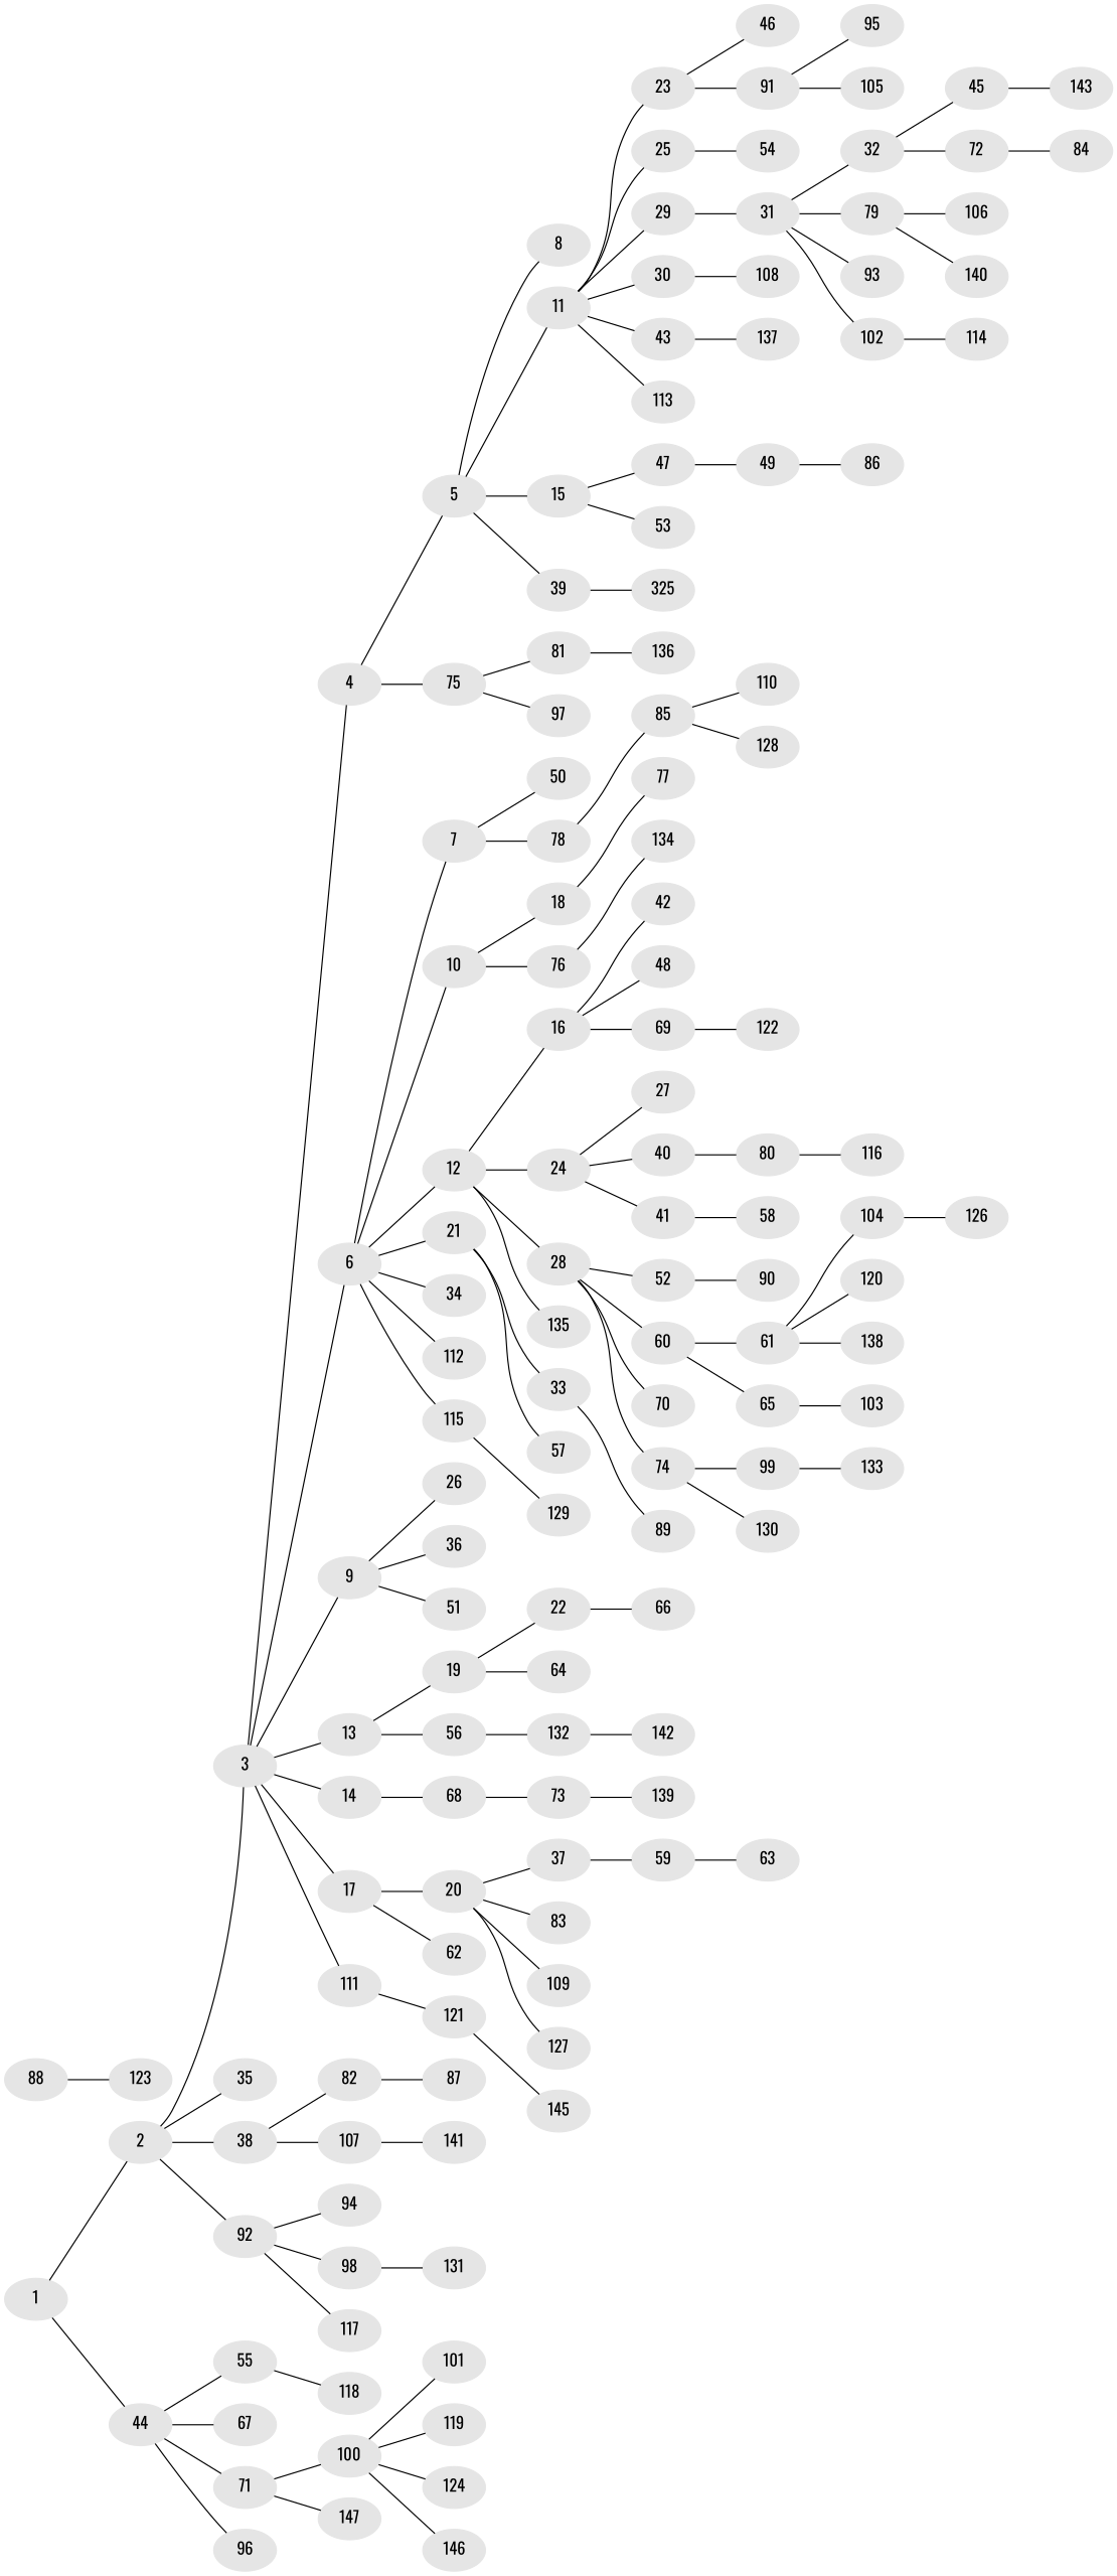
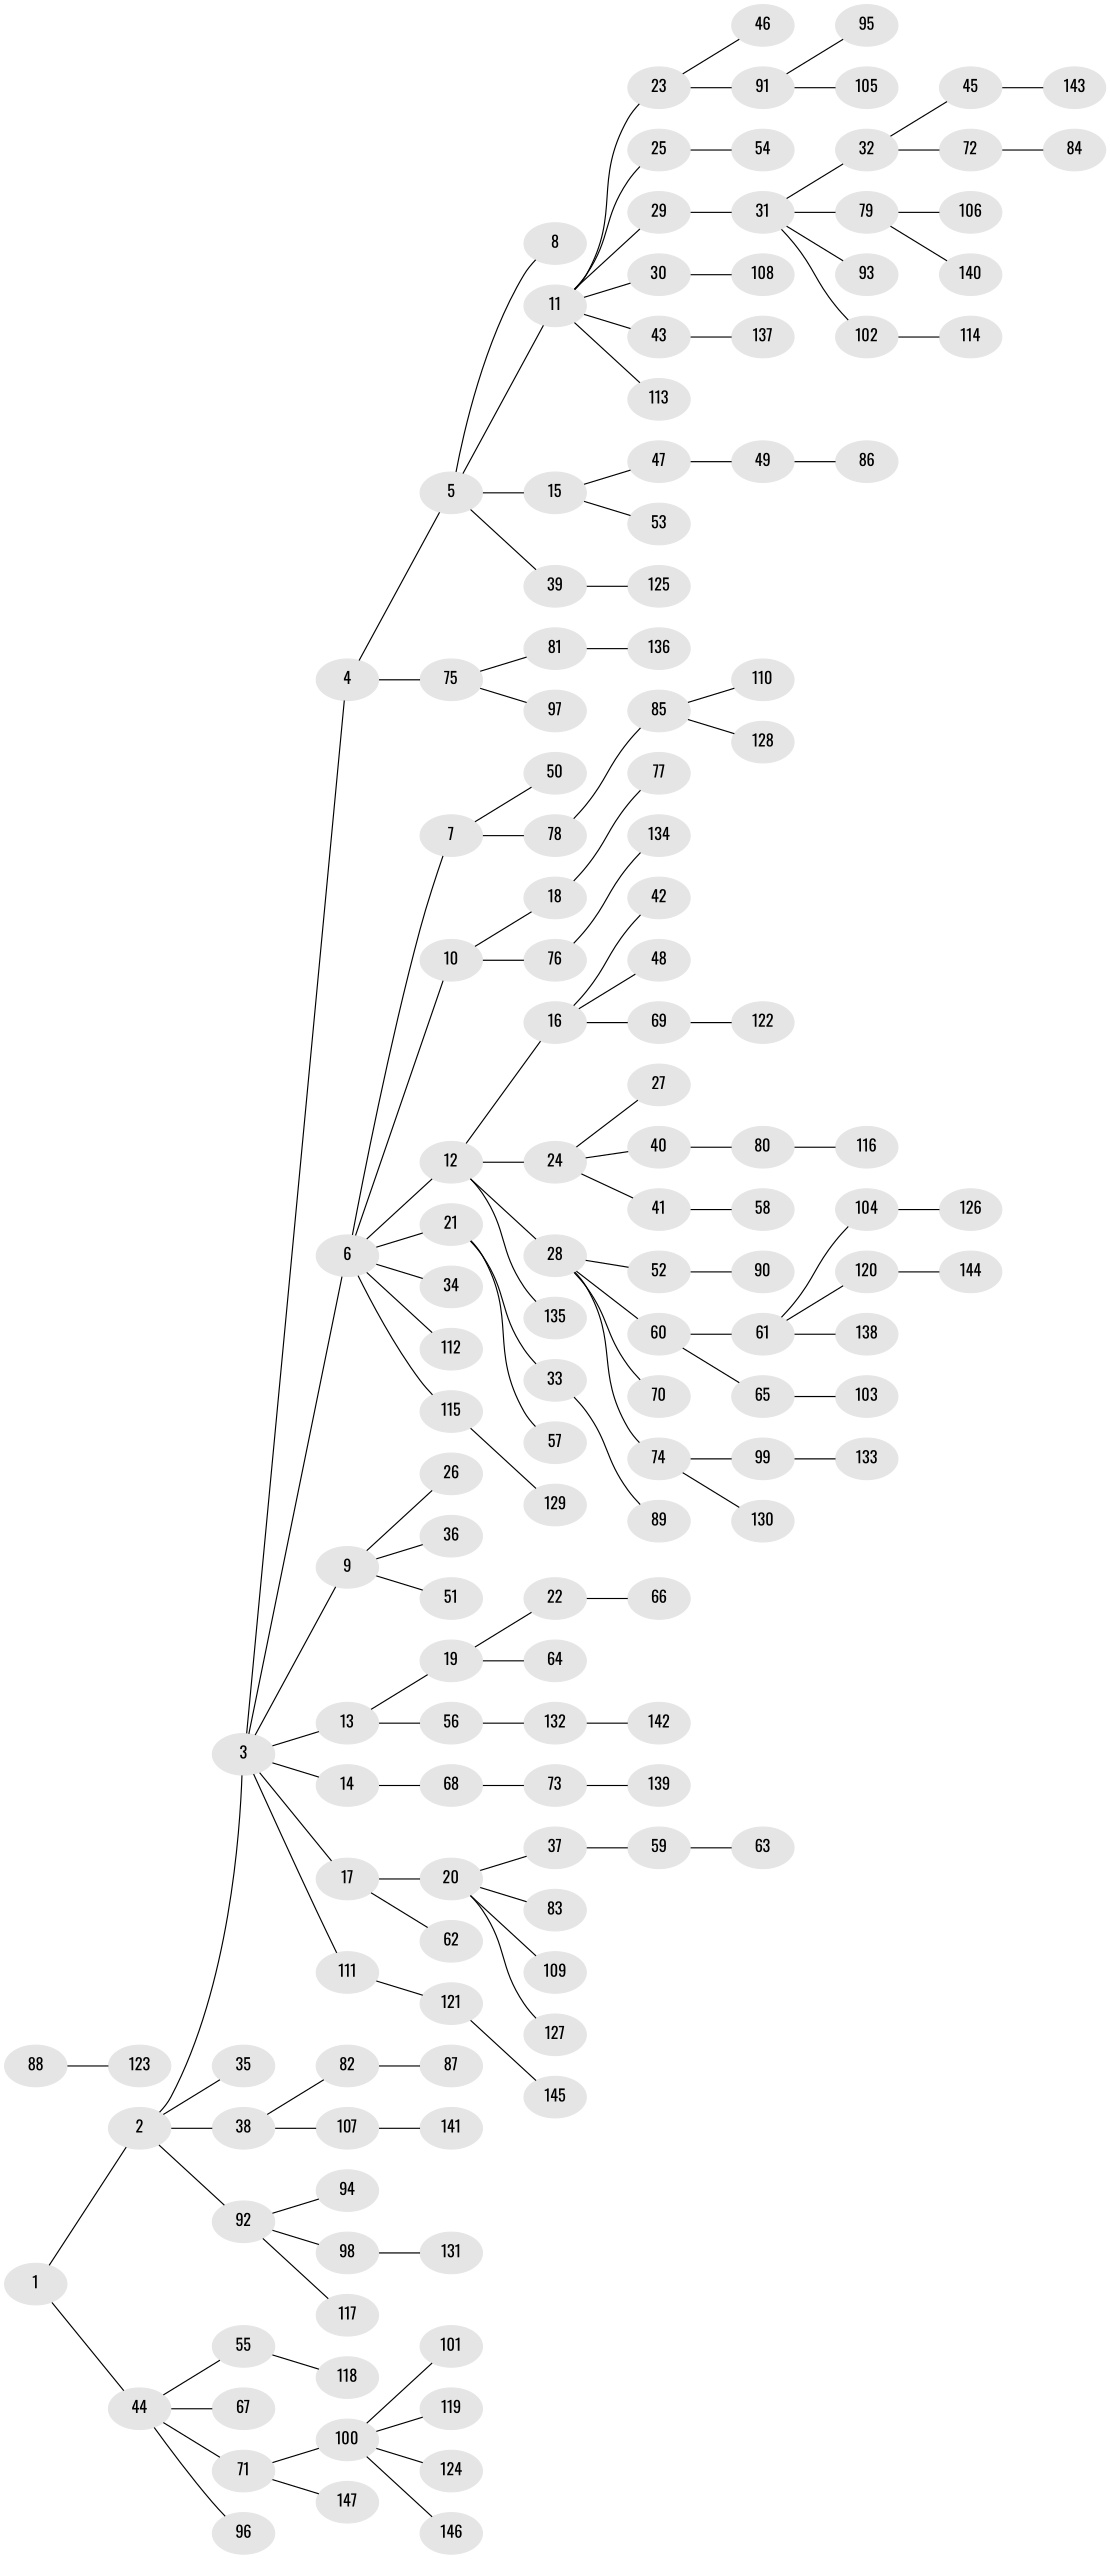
  graph {
    fontname=Oswald
    rankdir=LR
    node [color=gray90 fontname=Oswald style=filled]
    edge [fontname=Oswald]
    1
    2
    44
    3
    35
    38
    92
    55
    67
    71
    96
    4
    6
    9
    13
    14
    17
    111
    82
    107
    94
    98
    117
    5
    75
    7
    10
    12
    21
    34
    112
    115
    26
    36
    51
    19
    56
    68
    20
    62
    121
    8
    11
    15
    39
    81
    97
    23
    25
    29
    30
    43
    113
    47
    53
-   125 [label=325]
+   125
    50
    78
    18
    76
    16
    24
    28
    135
    33
    57
    129
    85
    77
    134
    46
    91
    54
    31
    108
    137
    42
    48
    69
    27
    40
    41
    52
    60
    70
    74
    22
    64
    132
    73
    49
    122
    88
    123
    37
    83
    109
    127
    66
    59
    89
    95
    105
    80
    58
    90
    61
    65
    99
    130
    32
    79
    93
    102
    45
    72
    106
    140
    114
    143
    84
    63
    87
    141
    116
    118
    100
    147
    86
    142
    104
    120
    138
    103
    126
+   144
    139
    101
    119
    124
    146
    133
    136
    110
    128
    131
    145
    1 -- 2
    1 -- 44
    2 -- 3
    2 -- 35
    2 -- 38
    2 -- 92
    44 -- 55
    44 -- 67
    44 -- 71
    44 -- 96
    3 -- 4
    3 -- 6
    3 -- 9
    3 -- 13
    3 -- 14
    3 -- 17
    3 -- 111
    38 -- 82
    38 -- 107
    92 -- 94
    92 -- 98
    92 -- 117
    55 -- 118
    71 -- 100
    71 -- 147
    4 -- 5
    4 -- 75
    6 -- 7
    6 -- 10
    6 -- 12
    6 -- 21
    6 -- 34
    6 -- 112
    6 -- 115
    9 -- 26
    9 -- 36
    9 -- 51
    13 -- 19
    13 -- 56
    14 -- 68
    17 -- 20
    17 -- 62
    111 -- 121
    82 -- 87
    107 -- 141
    98 -- 131
    5 -- 8
    5 -- 11
    5 -- 15
    5 -- 39
    75 -- 81
    75 -- 97
    7 -- 50
    7 -- 78
    10 -- 18
    10 -- 76
    12 -- 16
    12 -- 24
    12 -- 28
    12 -- 135
    21 -- 33
    21 -- 57
    115 -- 129
    19 -- 22
    19 -- 64
    56 -- 132
    68 -- 73
    20 -- 37
    20 -- 83
    20 -- 109
    20 -- 127
    121 -- 145
    11 -- 23
    11 -- 25
    11 -- 29
    11 -- 30
    11 -- 43
    11 -- 113
    15 -- 47
    15 -- 53
    39 -- 125
    81 -- 136
    23 -- 46
    23 -- 91
    25 -- 54
    29 -- 31
    30 -- 108
    43 -- 137
    47 -- 49
    78 -- 85
    18 -- 77
    76 -- 134
    16 -- 42
    16 -- 48
    16 -- 69
    24 -- 27
    24 -- 40
    24 -- 41
    28 -- 52
    28 -- 60
    28 -- 70
    28 -- 74
    33 -- 89
    85 -- 110
    85 -- 128
    91 -- 95
    91 -- 105
    31 -- 32
    31 -- 79
    31 -- 93
    31 -- 102
    69 -- 122
    40 -- 80
    41 -- 58
    52 -- 90
    60 -- 61
    60 -- 65
    74 -- 99
    74 -- 130
    22 -- 66
    132 -- 142
    73 -- 139
    49 -- 86
    88 -- 123
    37 -- 59
    59 -- 63
    80 -- 116
    61 -- 104
    61 -- 120
    61 -- 138
    65 -- 103
    99 -- 133
    32 -- 45
    32 -- 72
    79 -- 106
    79 -- 140
    102 -- 114
    45 -- 143
    72 -- 84
    100 -- 101
    100 -- 119
    100 -- 124
    100 -- 146
    104 -- 126
+   120 -- 144
  }
